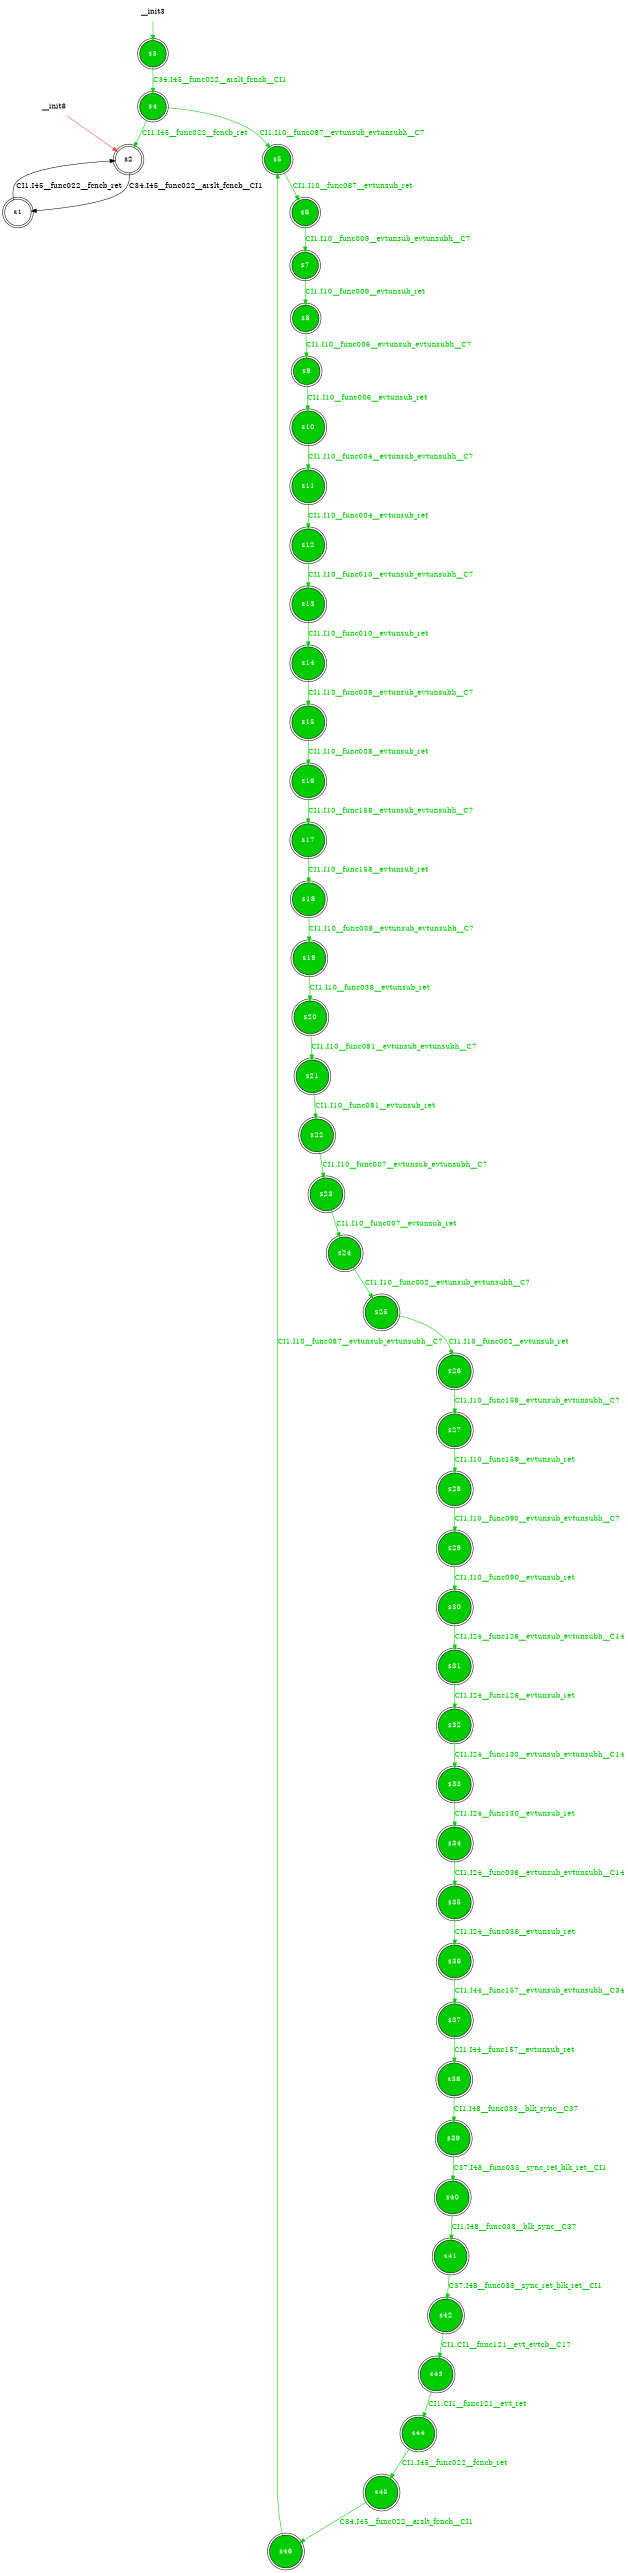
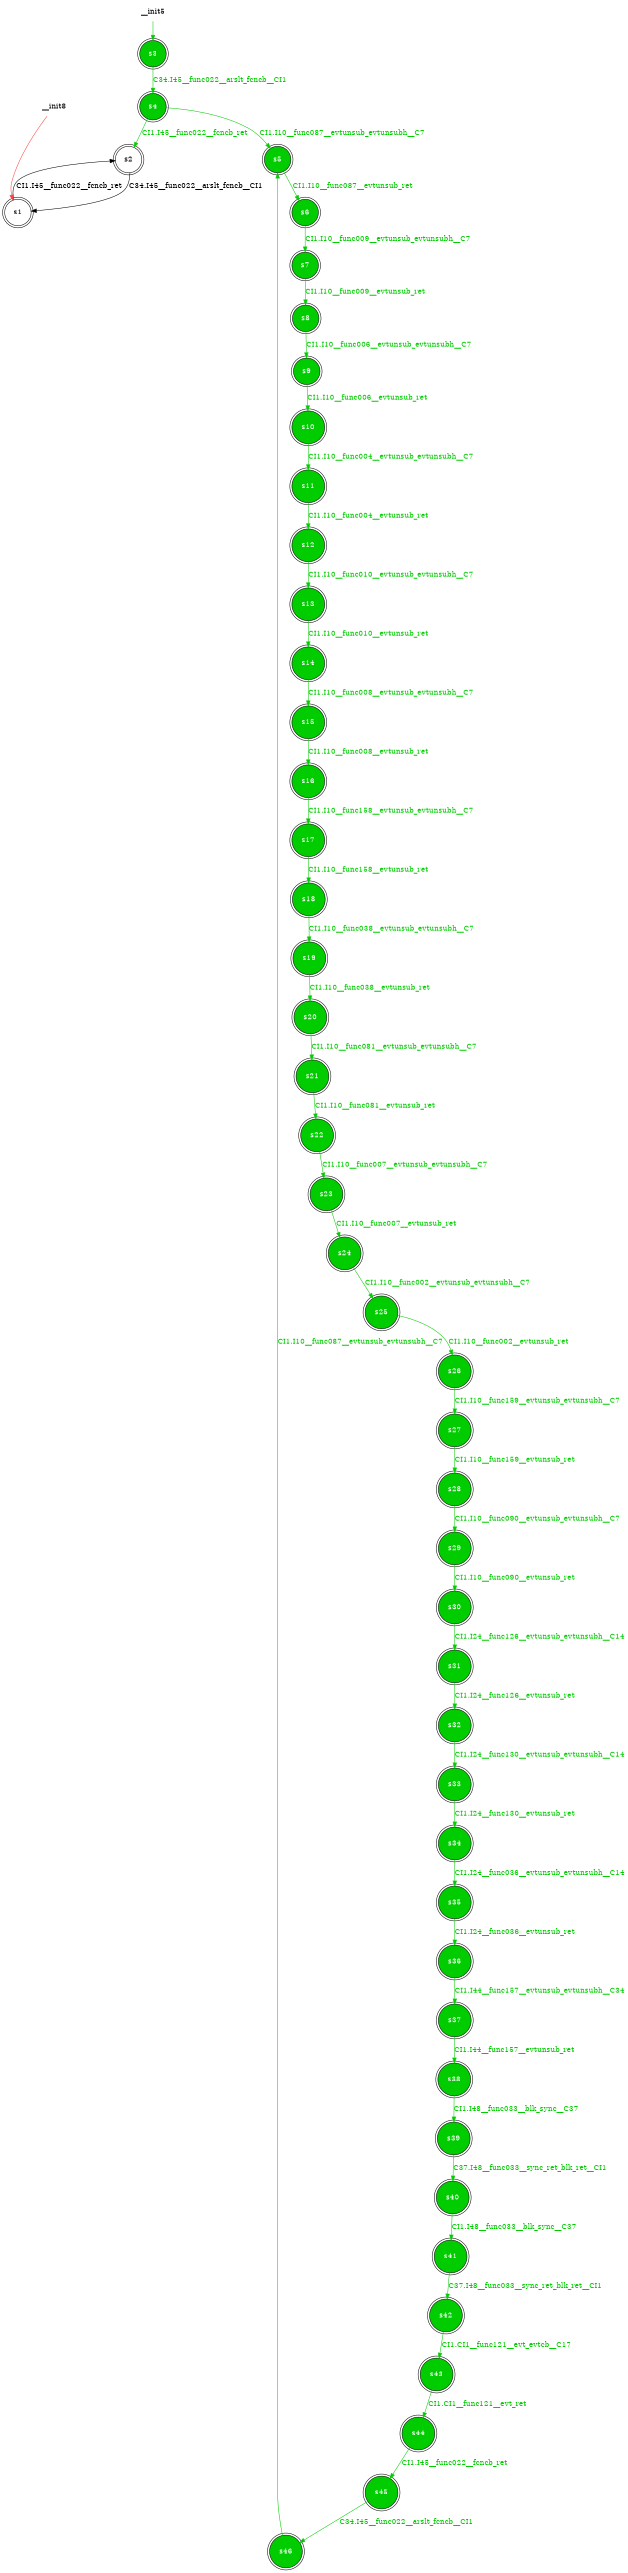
  digraph {
    node [shape=doublecircle fillcolor="#00cc00" fontcolor="#ffffff" style=filled]
    edge [color="#00cc00"]
    n1 [label=<s2> fillcolor="" fontcolor="" style=""]
    n2 [label=<s1> fillcolor="" fontcolor="" style=""]
    n3 [label=<s3>]
    n4 [label=<s4>]
    n5 [label=<s5>]
    n6 [label=<s6>]
    n7 [label=<s7>]
    n8 [label=<s8>]
    n9 [label=<s9>]
    n10 [label=<s10>]
    n11 [label=<s11>]
    n12 [label=<s12>]
    n13 [label=<s13>]
    n14 [label=<s14>]
    n15 [label=<s15>]
    n16 [label=<s16>]
    n17 [label=<s17>]
    n18 [label=<s18>]
    n19 [label=<s19>]
    n20 [label=<s20>]
    n21 [label=<s21>]
    n22 [label=<s22>]
    n23 [label=<s23>]
    n24 [label=<s24>]
    n25 [label=<s25>]
    n26 [label=<s26>]
    n27 [label=<s27>]
    n28 [label=<s28>]
    n29 [label=<s29>]
    n30 [label=<s30>]
    n31 [label=<s31>]
    n32 [label=<s32>]
    n33 [label=<s33>]
    n34 [label=<s34>]
    n35 [label=<s35>]
    n36 [label=<s36>]
    n37 [label=<s37>]
    n38 [label=<s38>]
    n39 [label=<s39>]
    n40 [label=<s40>]
    n41 [label=<s41>]
    n42 [label=<s42>]
    n43 [label=<s43>]
    n44 [label=<s44>]
    n45 [label=<s45>]
    n46 [label=<s46>]
    n47 [label=__init8 shape=none fillcolor="" fontcolor="" style=""]
-   __init3 [shape=none fillcolor="" fontcolor="" style=""]
+   __init3 [shape=none label=__init5 fillcolor="" fontcolor="" style=""]
    n1 -> n2 [label=<<font color="#000000">C34.I45__func022__arslt_fcncb__CI1</font>> color=""]
    n2 -> n1 [label=<<font color="#000000">CI1.I45__func022__fcncb_ret</font>> color=""]
    n3 -> n4 [label=<<font color="#00cc00">C34.I45__func022__arslt_fcncb__CI1</font>>]
    n4 -> n1 [label=<<font color="#00cc00">CI1.I45__func022__fcncb_ret</font>>]
    n4 -> n5 [label=<<font color="#00cc00">CI1.I10__func087__evtunsub_evtunsubh__C7</font>>]
    n5 -> n6 [label=<<font color="#00cc00">CI1.I10__func087__evtunsub_ret</font>>]
    n6 -> n7 [label=<<font color="#00cc00">CI1.I10__func009__evtunsub_evtunsubh__C7</font>>]
    n7 -> n8 [label=<<font color="#00cc00">CI1.I10__func009__evtunsub_ret</font>>]
    n8 -> n9 [label=<<font color="#00cc00">CI1.I10__func006__evtunsub_evtunsubh__C7</font>>]
    n9 -> n10 [label=<<font color="#00cc00">CI1.I10__func006__evtunsub_ret</font>>]
    n10 -> n11 [label=<<font color="#00cc00">CI1.I10__func004__evtunsub_evtunsubh__C7</font>>]
    n11 -> n12 [label=<<font color="#00cc00">CI1.I10__func004__evtunsub_ret</font>>]
    n12 -> n13 [label=<<font color="#00cc00">CI1.I10__func010__evtunsub_evtunsubh__C7</font>>]
    n13 -> n14 [label=<<font color="#00cc00">CI1.I10__func010__evtunsub_ret</font>>]
    n14 -> n15 [label=<<font color="#00cc00">CI1.I10__func008__evtunsub_evtunsubh__C7</font>>]
    n15 -> n16 [label=<<font color="#00cc00">CI1.I10__func008__evtunsub_ret</font>>]
    n16 -> n17 [label=<<font color="#00cc00">CI1.I10__func158__evtunsub_evtunsubh__C7</font>>]
    n17 -> n18 [label=<<font color="#00cc00">CI1.I10__func158__evtunsub_ret</font>>]
    n18 -> n19 [label=<<font color="#00cc00">CI1.I10__func038__evtunsub_evtunsubh__C7</font>>]
    n19 -> n20 [label=<<font color="#00cc00">CI1.I10__func038__evtunsub_ret</font>>]
    n20 -> n21 [label=<<font color="#00cc00">CI1.I10__func081__evtunsub_evtunsubh__C7</font>>]
    n21 -> n22 [label=<<font color="#00cc00">CI1.I10__func081__evtunsub_ret</font>>]
    n22 -> n23 [label=<<font color="#00cc00">CI1.I10__func007__evtunsub_evtunsubh__C7</font>>]
    n23 -> n24 [label=<<font color="#00cc00">CI1.I10__func007__evtunsub_ret</font>>]
    n24 -> n25 [label=<<font color="#00cc00">CI1.I10__func002__evtunsub_evtunsubh__C7</font>>]
    n25 -> n26 [label=<<font color="#00cc00">CI1.I10__func002__evtunsub_ret</font>>]
    n26 -> n27 [label=<<font color="#00cc00">CI1.I10__func159__evtunsub_evtunsubh__C7</font>>]
    n27 -> n28 [label=<<font color="#00cc00">CI1.I10__func159__evtunsub_ret</font>>]
    n28 -> n29 [label=<<font color="#00cc00">CI1.I10__func090__evtunsub_evtunsubh__C7</font>>]
    n29 -> n30 [label=<<font color="#00cc00">CI1.I10__func090__evtunsub_ret</font>>]
    n30 -> n31 [label=<<font color="#00cc00">CI1.I24__func126__evtunsub_evtunsubh__C14</font>>]
    n31 -> n32 [label=<<font color="#00cc00">CI1.I24__func126__evtunsub_ret</font>>]
    n32 -> n33 [label=<<font color="#00cc00">CI1.I24__func130__evtunsub_evtunsubh__C14</font>>]
    n33 -> n34 [label=<<font color="#00cc00">CI1.I24__func130__evtunsub_ret</font>>]
    n34 -> n35 [label=<<font color="#00cc00">CI1.I24__func036__evtunsub_evtunsubh__C14</font>>]
    n35 -> n36 [label=<<font color="#00cc00">CI1.I24__func036__evtunsub_ret</font>>]
    n36 -> n37 [label=<<font color="#00cc00">CI1.I44__func157__evtunsub_evtunsubh__C34</font>>]
    n37 -> n38 [label=<<font color="#00cc00">CI1.I44__func157__evtunsub_ret</font>>]
    n38 -> n39 [label=<<font color="#00cc00">CI1.I48__func033__blk_sync__C37</font>>]
    n39 -> n40 [label=<<font color="#00cc00">C37.I48__func033__sync_ret_blk_ret__CI1</font>>]
    n40 -> n41 [label=<<font color="#00cc00">CI1.I48__func033__blk_sync__C37</font>>]
    n41 -> n42 [label=<<font color="#00cc00">C37.I48__func033__sync_ret_blk_ret__CI1</font>>]
    n42 -> n43 [label=<<font color="#00cc00">CI1.CI1__func121__evt_evtcb__C17</font>>]
    n43 -> n44 [label=<<font color="#00cc00">CI1.CI1__func121__evt_ret</font>>]
    n44 -> n45 [label=<<font color="#00cc00">CI1.I45__func022__fcncb_ret</font>>]
    n45 -> n46 [label=<<font color="#00cc00">C34.I45__func022__arslt_fcncb__CI1</font>>]
    n46 -> n5 [label=<<font color="#00cc00">CI1.I10__func087__evtunsub_evtunsubh__C7</font>>]
-   n47 -> n1 [color="#ff4040"]
+   n47 -> n2 [color="#ff4040"]
    __init3 -> n3
  }
